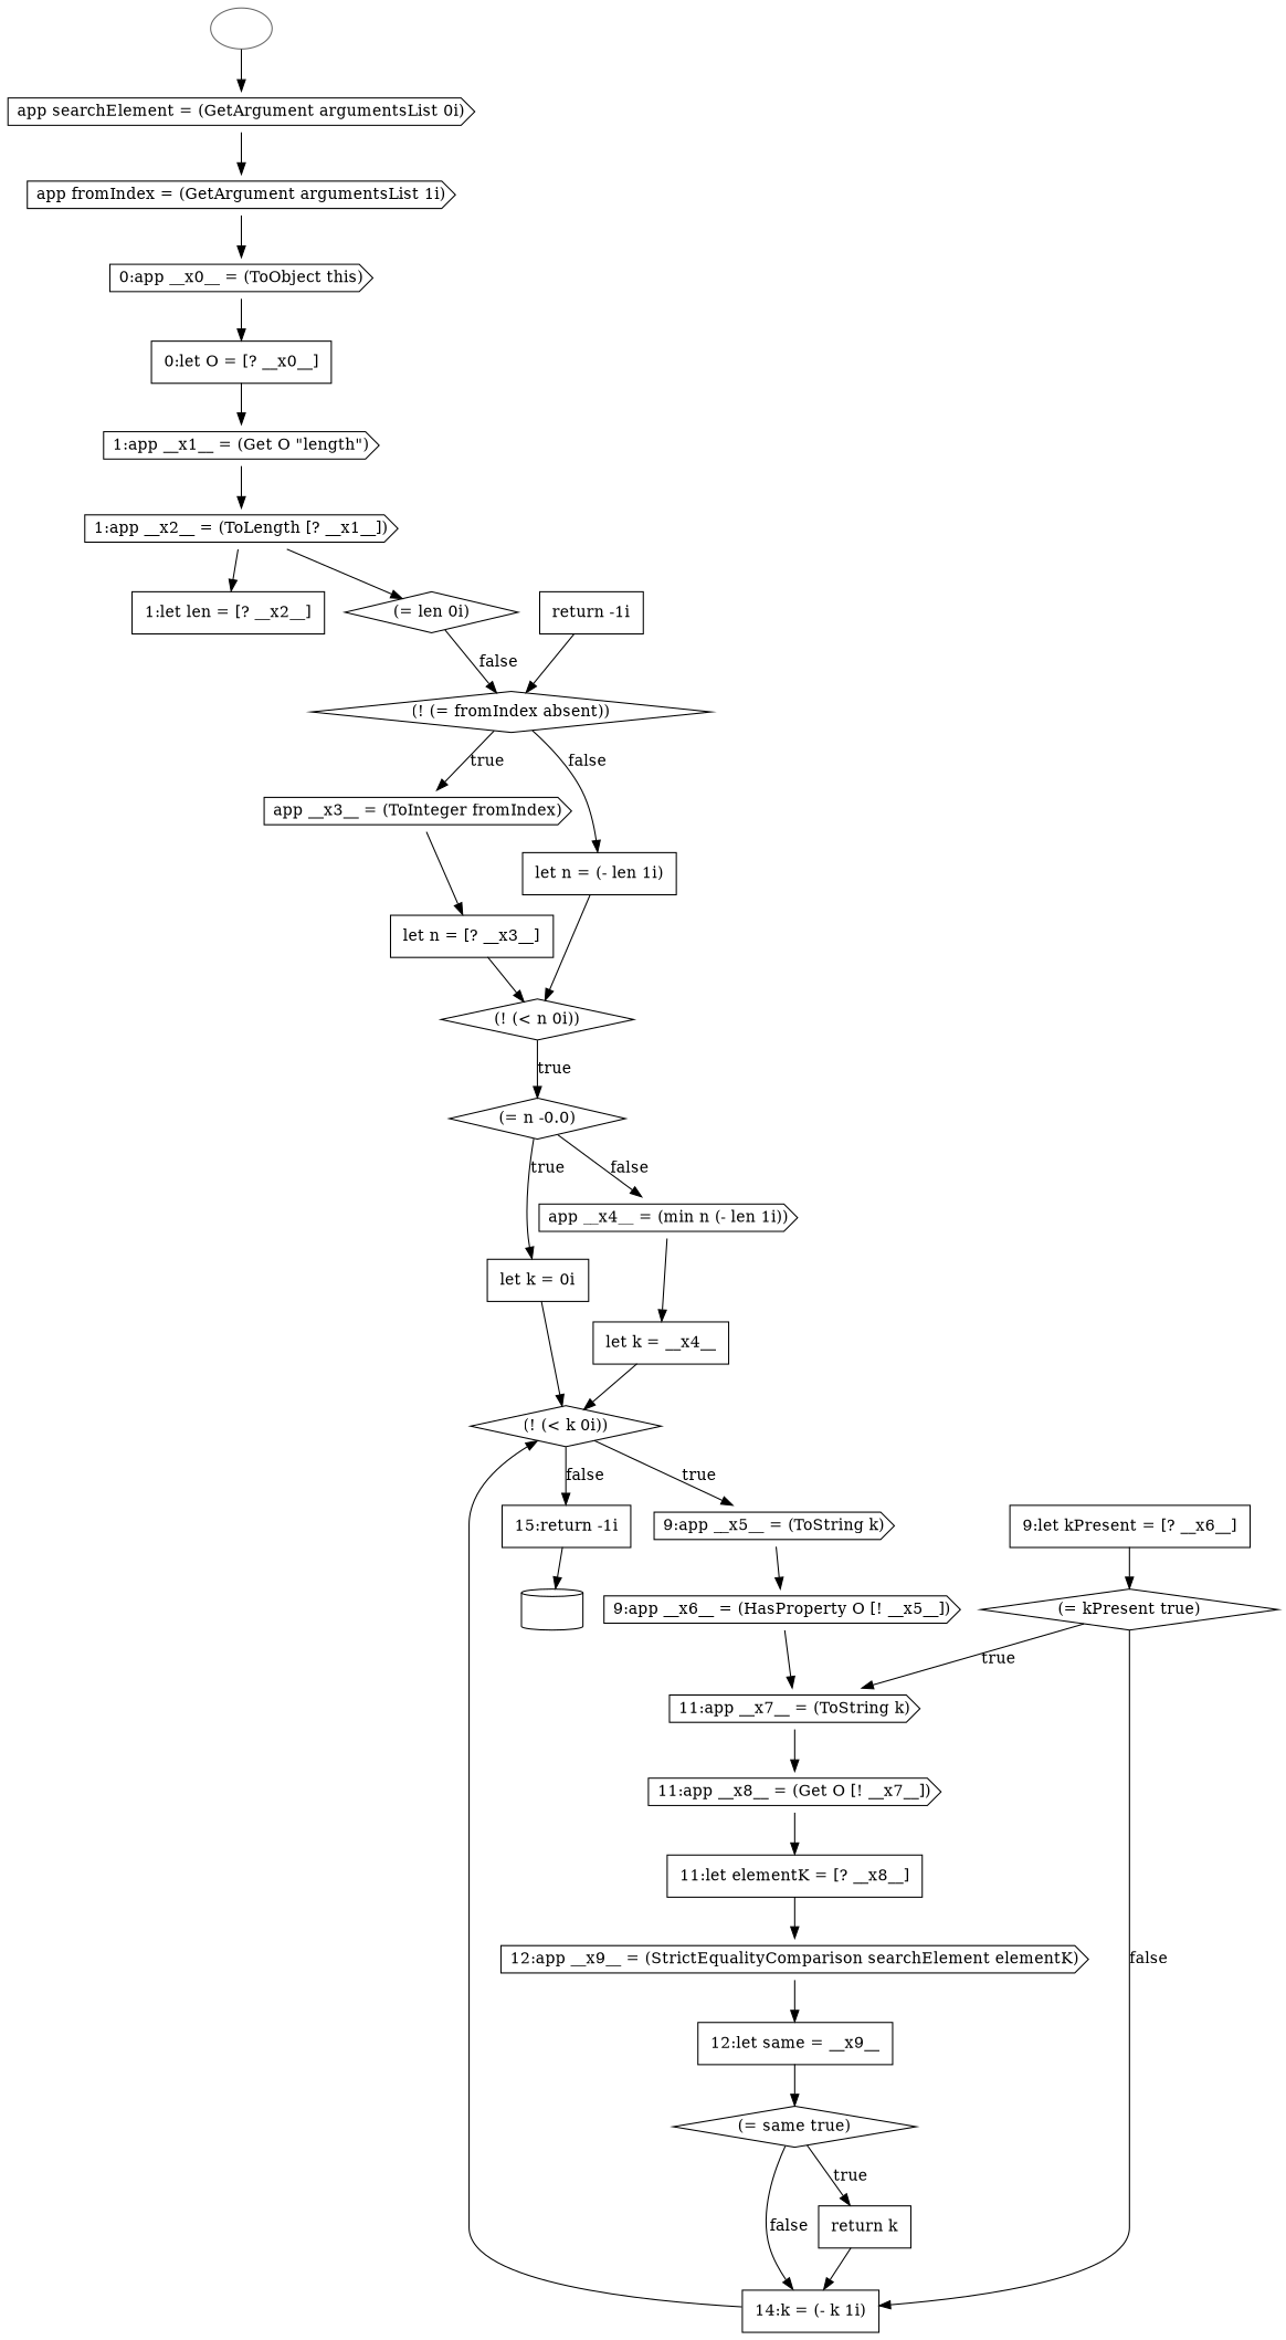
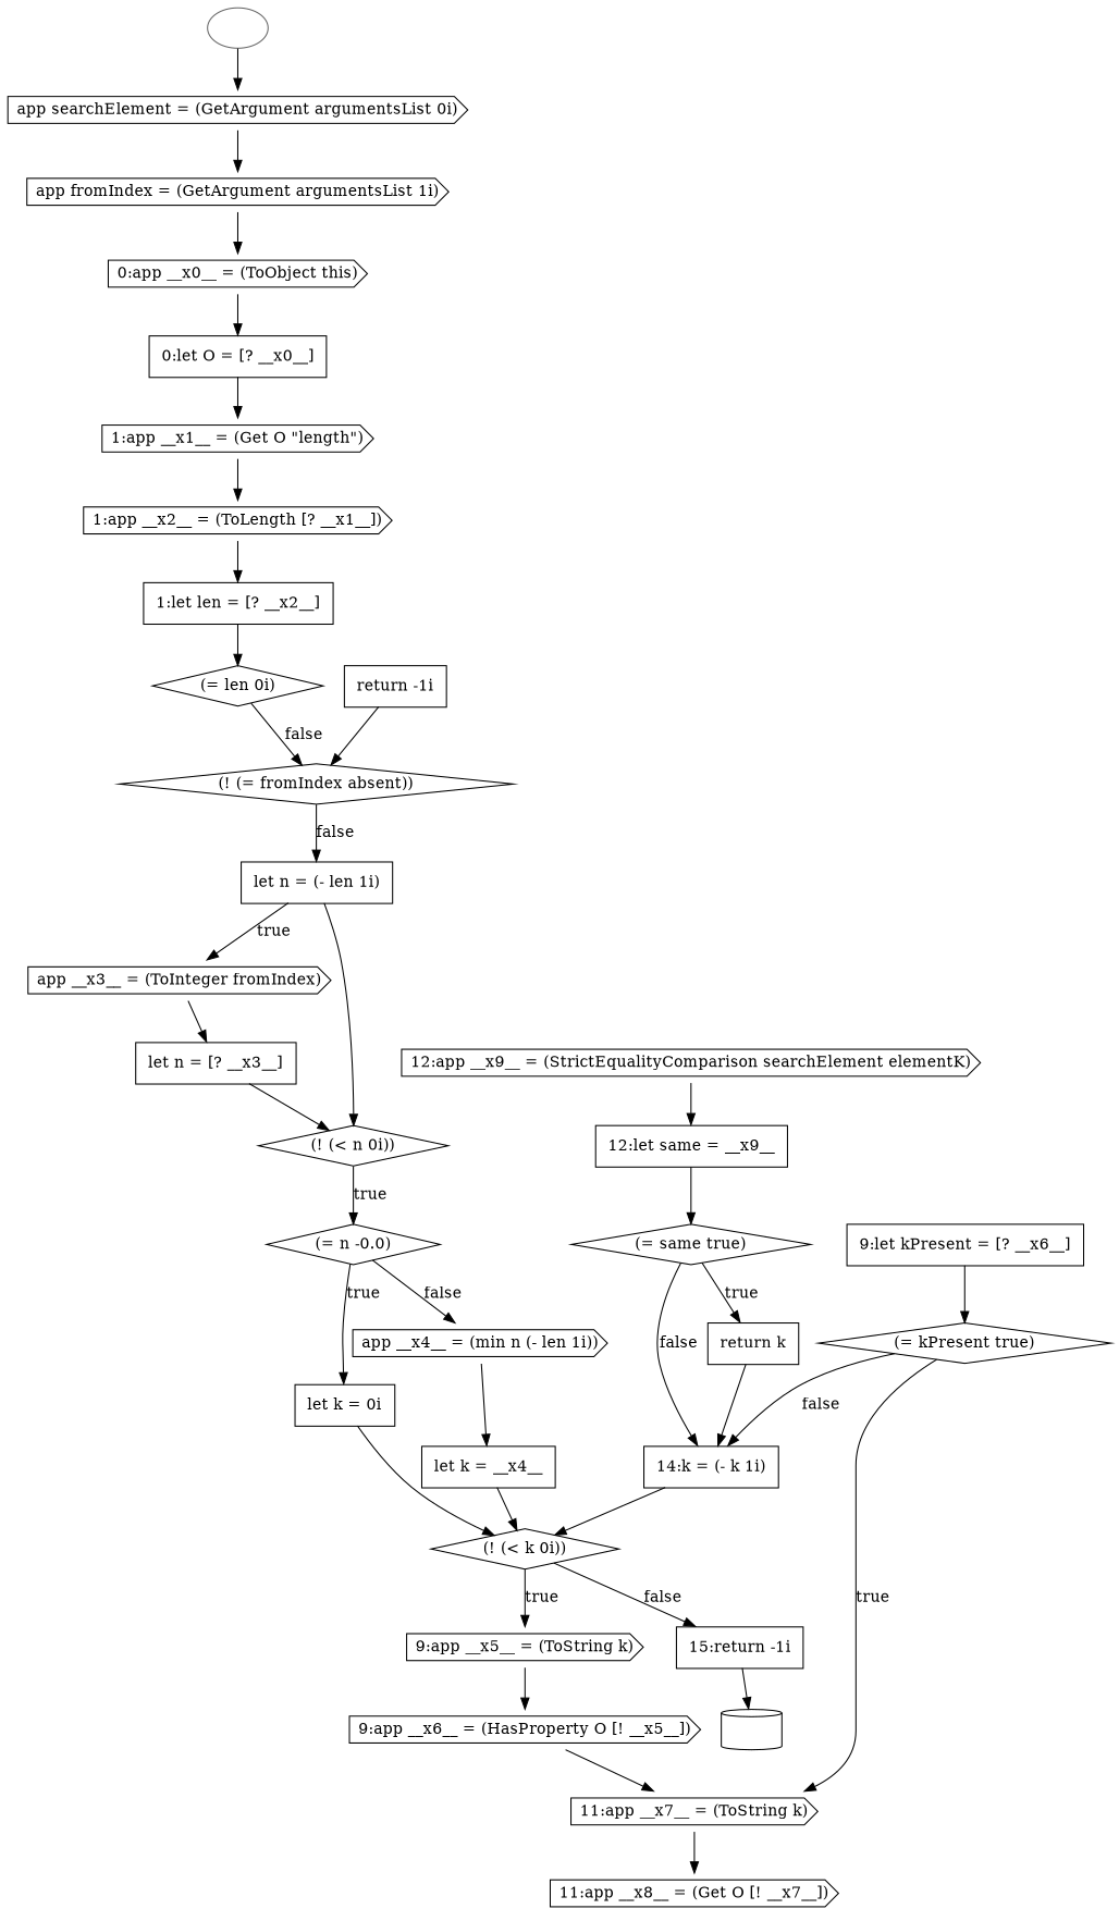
  digraph {
    node [color=black fillcolor=white shape=none style=filled]
    edge [color=black]
    n1 [color=gray40 label=" " shape=ellipse]
    n2 [label=<<font color="black">app searchElement = (GetArgument argumentsList 0i)</font>> shape=cds]
    n3 [label=<<font color="black">app fromIndex = (GetArgument argumentsList 1i)</font>> shape=cds]
    n4 [label=<<font color="black">9:app __x5__ = (ToString k)</font>> shape=cds]
    n5 [label=<<font color="black">9:app __x6__ = (HasProperty O [! __x5__])</font>> shape=cds]
    n6 [label=<<font color="black">11:app __x7__ = (ToString k)</font>> shape=cds]
    n7 [label=<<font color="black">(! (&lt; k 0i))</font>> shape=diamond]
    n8 [label=<<font color="black">     <table border="0" cellborder="1" cellspacing="0" cellpadding="10">       <tr><td align="left">15:return -1i</td></tr>     </table>   </font>> margin=0]
    n9 [label=" " shape=cylinder]
    n10 [label=<<font color="black">11:app __x8__ = (Get O [! __x7__])</font>> shape=cds]
-   n11 [label=<<font color="black">     <table border="0" cellborder="1" cellspacing="0" cellpadding="10">       <tr><td align="left">11:let elementK = [? __x8__]</td></tr>     </table>   </font>> margin=0]
    n12 [label=<<font color="black">     <table border="0" cellborder="1" cellspacing="0" cellpadding="10">       <tr><td align="left">12:let same = __x9__</td></tr>     </table>   </font>> margin=0]
    n13 [label=<<font color="black">(= same true)</font>> shape=diamond]
    n14 [label=<<font color="black">     <table border="0" cellborder="1" cellspacing="0" cellpadding="10">       <tr><td align="left">14:k = (- k 1i)</td></tr>     </table>   </font>> margin=0]
    n15 [label=<<font color="black">     <table border="0" cellborder="1" cellspacing="0" cellpadding="10">       <tr><td align="left">return k</td></tr>     </table>   </font>> margin=0]
    n16 [label=<<font color="black">     <table border="0" cellborder="1" cellspacing="0" cellpadding="10">       <tr><td align="left">let k = 0i</td></tr>     </table>   </font>> margin=0]
    n17 [label=<<font color="black">     <table border="0" cellborder="1" cellspacing="0" cellpadding="10">       <tr><td align="left">9:let kPresent = [? __x6__]</td></tr>     </table>   </font>> margin=0]
    n18 [label=<<font color="black">(= kPresent true)</font>> shape=diamond]
    n19 [label=<<font color="black">0:app __x0__ = (ToObject this)</font>> shape=cds]
    n20 [label=<<font color="black">     <table border="0" cellborder="1" cellspacing="0" cellpadding="10">       <tr><td align="left">0:let O = [? __x0__]</td></tr>     </table>   </font>> margin=0]
    n21 [label=<<font color="black">(= n -0.0)</font>> shape=diamond]
    n22 [label=<<font color="black">app __x4__ = (min n (- len 1i))</font>> shape=cds]
    n23 [label=<<font color="black">     <table border="0" cellborder="1" cellspacing="0" cellpadding="10">       <tr><td align="left">let k = __x4__</td></tr>     </table>   </font>> margin=0]
    n24 [label=<<font color="black">app __x3__ = (ToInteger fromIndex)</font>> shape=cds]
    n25 [label=<<font color="black">     <table border="0" cellborder="1" cellspacing="0" cellpadding="10">       <tr><td align="left">let n = [? __x3__]</td></tr>     </table>   </font>> margin=0]
    n26 [label=<<font color="black">(! (&lt; n 0i))</font>> shape=diamond]
    n27 [label=<<font color="black">12:app __x9__ = (StrictEqualityComparison searchElement elementK)</font>> shape=cds]
    n28 [label=<<font color="black">     <table border="0" cellborder="1" cellspacing="0" cellpadding="10">       <tr><td align="left">return -1i</td></tr>     </table>   </font>> margin=0]
    n29 [label=<<font color="black">(! (= fromIndex absent))</font>> shape=diamond]
    n30 [label=<<font color="black">     <table border="0" cellborder="1" cellspacing="0" cellpadding="10">       <tr><td align="left">let n = (- len 1i)</td></tr>     </table>   </font>> margin=0]
    n31 [label=<<font color="black">1:app __x1__ = (Get O &quot;length&quot;)</font>> shape=cds]
    n32 [label=<<font color="black">1:app __x2__ = (ToLength [? __x1__])</font>> shape=cds]
    n33 [label=<<font color="black">     <table border="0" cellborder="1" cellspacing="0" cellpadding="10">       <tr><td align="left">1:let len = [? __x2__]</td></tr>     </table>   </font>> margin=0]
    n34 [label=<<font color="black">(= len 0i)</font>> shape=diamond]
    n1 -> n2
    n2 -> n3
    n3 -> n19
    n4 -> n5
    n5 -> n6
    n6 -> n10
    n7 -> n4 [label=<<font color="black">true</font>>]
    n7 -> n8 [label=<<font color="black">false</font>>]
    n8 -> n9
-   n10 -> n11
-   n11 -> n27
    n12 -> n13
    n13 -> n14 [label=<<font color="black">false</font>>]
    n13 -> n15 [label=<<font color="black">true</font>>]
    n14 -> n7
    n15 -> n14
    n16 -> n7
    n17 -> n18
    n18 -> n6 [label=<<font color="black">true</font>>]
    n18 -> n14 [label=<<font color="black">false</font>>]
    n19 -> n20
    n20 -> n31
    n21 -> n16 [label=<<font color="black">true</font>>]
    n21 -> n22 [label=<<font color="black">false</font>>]
    n22 -> n23
    n23 -> n7
    n24 -> n25
    n25 -> n26
    n26 -> n21 [label=<<font color="black">true</font>>]
    n27 -> n12
    n28 -> n29
-   n29 -> n24 [label=<<font color="black">true</font>>]
+   n30 -> n24 [label=<<font color="black">true</font>>]
    n29 -> n30 [label=<<font color="black">false</font>>]
    n30 -> n26
    n31 -> n32
    n32 -> n33
-   n32 -> n34
+   n33 -> n34
    n34 -> n29 [label=<<font color="black">false</font>>]
  }
